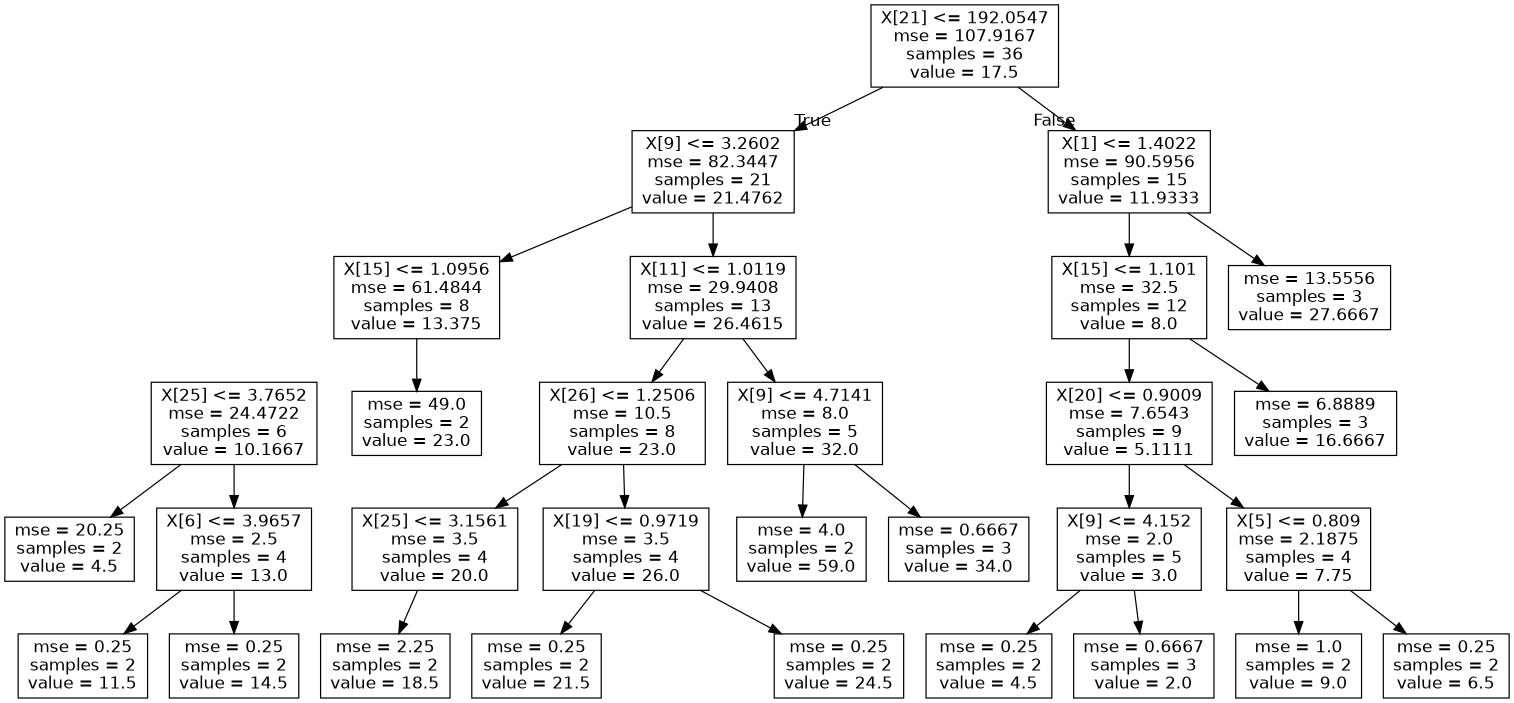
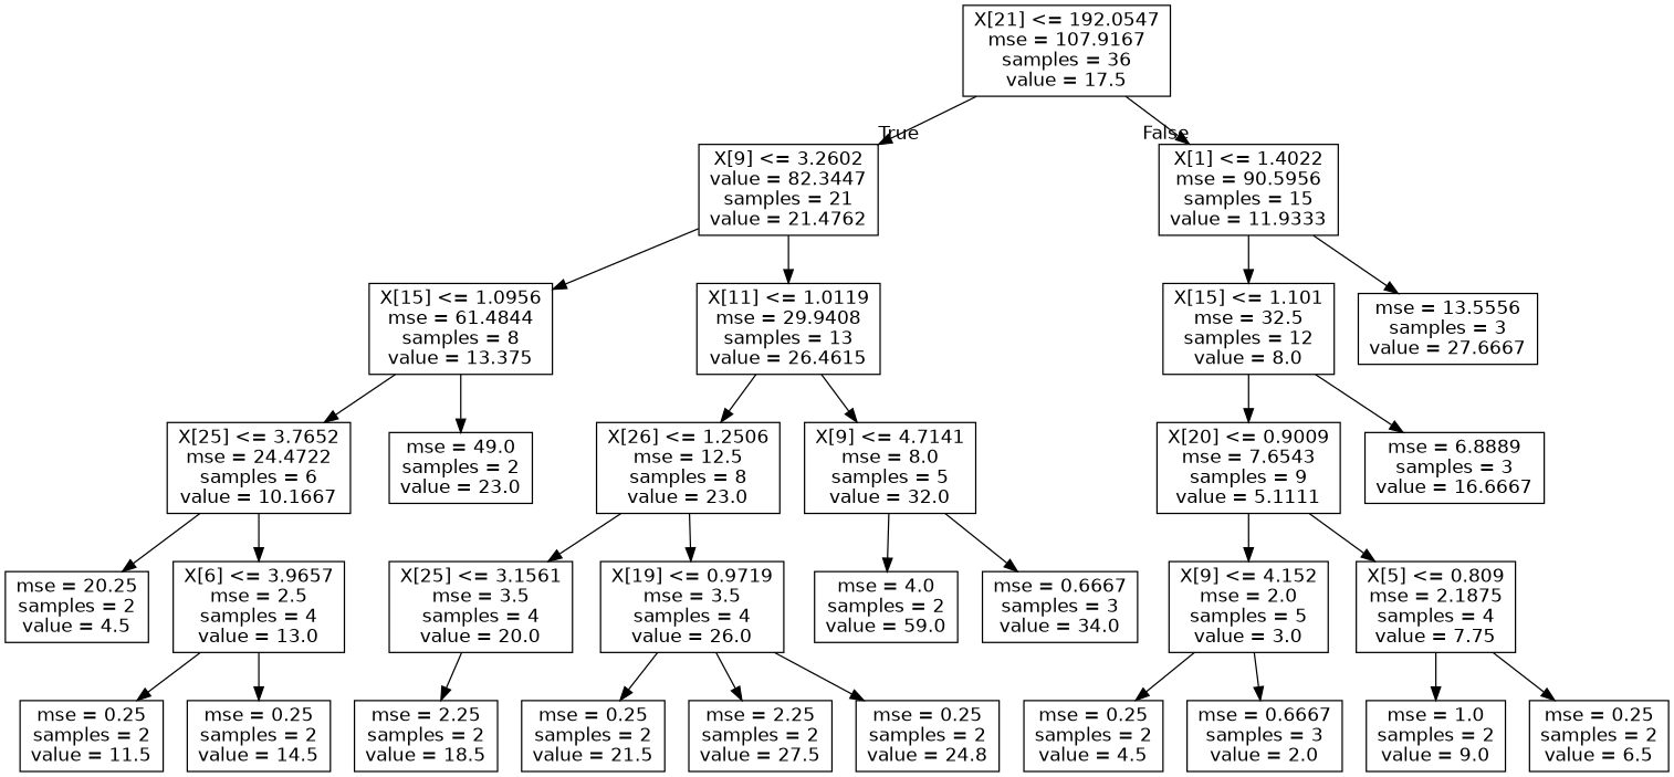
  digraph {
    fontname="DejaVu Sans"
    node [fontname="DejaVu Sans" shape=box]
    edge [fontname="DejaVu Sans"]
    n1 [label="X[21] <= 192.0547\nmse = 107.9167\nsamples = 36\nvalue = 17.5"]
-   n2 [label="X[9] <= 3.2602\nmse = 82.3447\nsamples = 21\nvalue = 21.4762"]
+   n2 [label="X[9] <= 3.2602\nvalue = 82.3447\nsamples = 21\nvalue = 21.4762"]
    n3 [label="X[1] <= 1.4022\nmse = 90.5956\nsamples = 15\nvalue = 11.9333"]
    n4 [label="X[15] <= 1.0956\nmse = 61.4844\nsamples = 8\nvalue = 13.375"]
    n5 [label="X[11] <= 1.0119\nmse = 29.9408\nsamples = 13\nvalue = 26.4615"]
    n6 [label="X[15] <= 1.101\nmse = 32.5\nsamples = 12\nvalue = 8.0"]
    n7 [label="mse = 13.5556\nsamples = 3\nvalue = 27.6667"]
    n8 [label="X[25] <= 3.7652\nmse = 24.4722\nsamples = 6\nvalue = 10.1667"]
    n9 [label="mse = 49.0\nsamples = 2\nvalue = 23.0"]
-   n10 [label="X[26] <= 1.2506\nmse = 10.5\nsamples = 8\nvalue = 23.0"]
+   n10 [label="X[26] <= 1.2506\nmse = 12.5\nsamples = 8\nvalue = 23.0"]
    n11 [label="X[9] <= 4.7141\nmse = 8.0\nsamples = 5\nvalue = 32.0"]
    n12 [label="mse = 20.25\nsamples = 2\nvalue = 4.5"]
    n13 [label="X[6] <= 3.9657\nmse = 2.5\nsamples = 4\nvalue = 13.0"]
    n14 [label="mse = 0.25\nsamples = 2\nvalue = 11.5"]
    n15 [label="mse = 0.25\nsamples = 2\nvalue = 14.5"]
    n16 [label="X[25] <= 3.1561\nmse = 3.5\nsamples = 4\nvalue = 20.0"]
    n17 [label="X[19] <= 0.9719\nmse = 3.5\nsamples = 4\nvalue = 26.0"]
    n18 [label="mse = 4.0\nsamples = 2\nvalue = 59.0"]
    n19 [label="mse = 0.6667\nsamples = 3\nvalue = 34.0"]
    n20 [label="mse = 2.25\nsamples = 2\nvalue = 18.5"]
    n21 [label="mse = 0.25\nsamples = 2\nvalue = 21.5"]
-   n23 [label="mse = 0.25\nsamples = 2\nvalue = 24.5"]
+   n22 [label="mse = 2.25\nsamples = 2\nvalue = 27.5"]
+   n23 [label="mse = 0.25\nsamples = 2\nvalue = 24.8"]
    n24 [label="X[20] <= 0.9009\nmse = 7.6543\nsamples = 9\nvalue = 5.1111"]
    n25 [label="mse = 6.8889\nsamples = 3\nvalue = 16.6667"]
    n26 [label="X[9] <= 4.152\nmse = 2.0\nsamples = 5\nvalue = 3.0"]
    n27 [label="X[5] <= 0.809\nmse = 2.1875\nsamples = 4\nvalue = 7.75"]
    n28 [label="mse = 0.25\nsamples = 2\nvalue = 4.5"]
    n29 [label="mse = 0.6667\nsamples = 3\nvalue = 2.0"]
    n30 [label="mse = 1.0\nsamples = 2\nvalue = 9.0"]
    n31 [label="mse = 0.25\nsamples = 2\nvalue = 6.5"]
    n1 -> n2 [headlabel=True labelangle=45 labeldistance=2.5]
    n1 -> n3 [headlabel=False labelangle=-45 labeldistance=2.5]
    n2 -> n4
    n2 -> n5
    n3 -> n6
    n3 -> n7
+   n4 -> n8
    n4 -> n9
    n5 -> n10
    n5 -> n11
    n6 -> n24
    n6 -> n25
    n8 -> n12
    n8 -> n13
    n10 -> n16
    n10 -> n17
    n11 -> n18
    n11 -> n19
    n13 -> n14
    n13 -> n15
    n16 -> n20
    n17 -> n21
+   n17 -> n22
    n17 -> n23
    n24 -> n26
    n24 -> n27
    n26 -> n28
    n26 -> n29
    n27 -> n30
    n27 -> n31
  }
